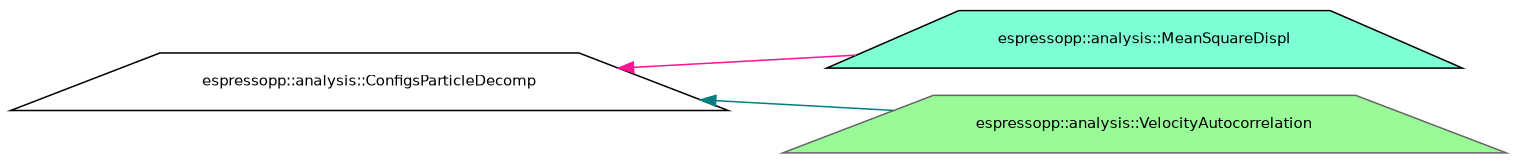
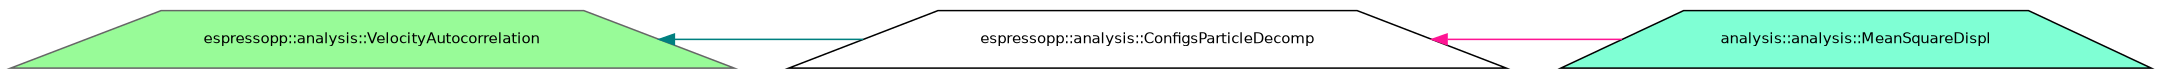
  digraph {
    rankdir=LR
    node [color=black fontname=Helvetica fontsize=10 shape=trapezium style=filled]
    edge [dir=back fontname=Helvetica fontsize=10 labelfontname=Helvetica labelfontsize=10 style=solid]
    n1 [fillcolor=white fontcolor=black height=0.2 label="espressopp::analysis::ConfigsParticleDecomp" width=0.4]
-   n2 [fillcolor=aquamarine height=0.2 label="espressopp::analysis::MeanSquareDispl" width=0.4]
+   n2 [fillcolor=aquamarine height=0.2 label="analysis::analysis::MeanSquareDispl" width=0.4]
    n3 [color=gray40 fillcolor=palegreen height=0.2 label="espressopp::analysis::VelocityAutocorrelation" width=0.4]
    n1 -> n2 [color=deeppink]
-   n1 -> n3 [color=teal]
+   n3 -> n1 [color=teal]
  }
